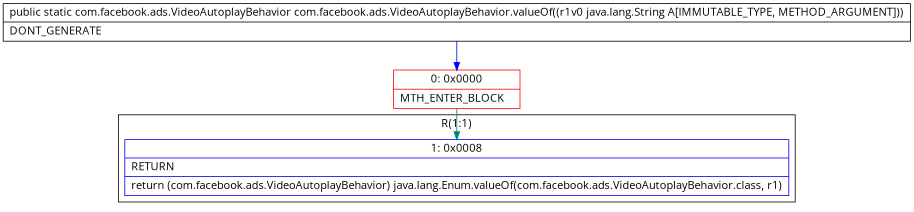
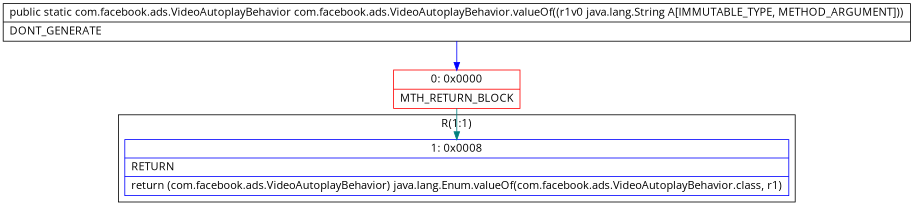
  digraph {
    fontname="Open Sans"
    node [shape=record fontname="Open Sans"]
    edge [fontname="Open Sans"]
    n1 [color=blue label="{1\:\ 0x0008|RETURN\l|return (com.facebook.ads.VideoAutoplayBehavior) java.lang.Enum.valueOf(com.facebook.ads.VideoAutoplayBehavior.class, r1)\l}"]
-   n2 [color=red label="{0\:\ 0x0000|MTH_ENTER_BLOCK\l}"]
+   n2 [color=red label="{0\:\ 0x0000|MTH_RETURN_BLOCK\l}"]
    n3 [label="{public static com.facebook.ads.VideoAutoplayBehavior com.facebook.ads.VideoAutoplayBehavior.valueOf((r1v0 java.lang.String A[IMMUTABLE_TYPE, METHOD_ARGUMENT]))  | DONT_GENERATE\l}"]
    subgraph cluster_1 {
      label="R(1:1)"
      n1
    }
    n2 -> n1 [color=teal]
    n3 -> n2 [color=blue]
  }
